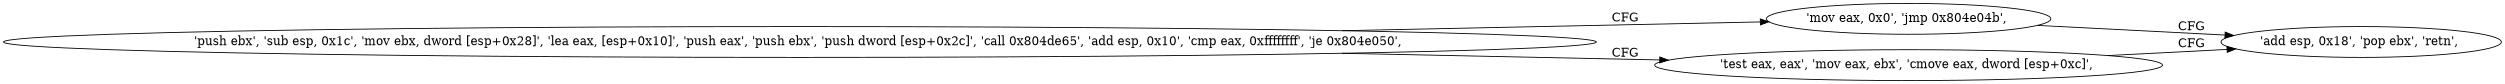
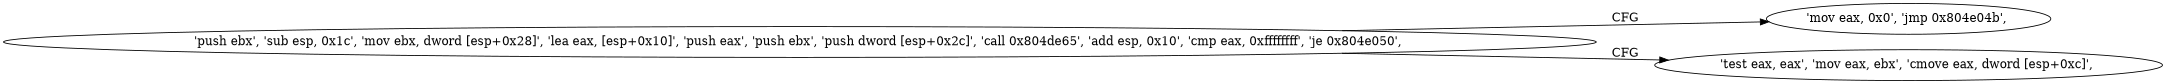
  digraph {
    rankdir=LR
    n1 [label="'push ebx', 'sub esp, 0x1c', 'mov ebx, dword [esp+0x28]', 'lea eax, [esp+0x10]', 'push eax', 'push ebx', 'push dword [esp+0x2c]', 'call 0x804de65', 'add esp, 0x10', 'cmp eax, 0xffffffff', 'je 0x804e050', "]
    n2 [label="'mov eax, 0x0', 'jmp 0x804e04b', "]
    n3 [label="'test eax, eax', 'mov eax, ebx', 'cmove eax, dword [esp+0xc]', "]
-   n4 [label="'add esp, 0x18', 'pop ebx', 'retn', "]
    n1 -> n2 [label=CFG]
    n1 -> n3 [label=CFG]
-   n2 -> n4 [label=CFG]
-   n3 -> n4 [label=CFG]
  }
